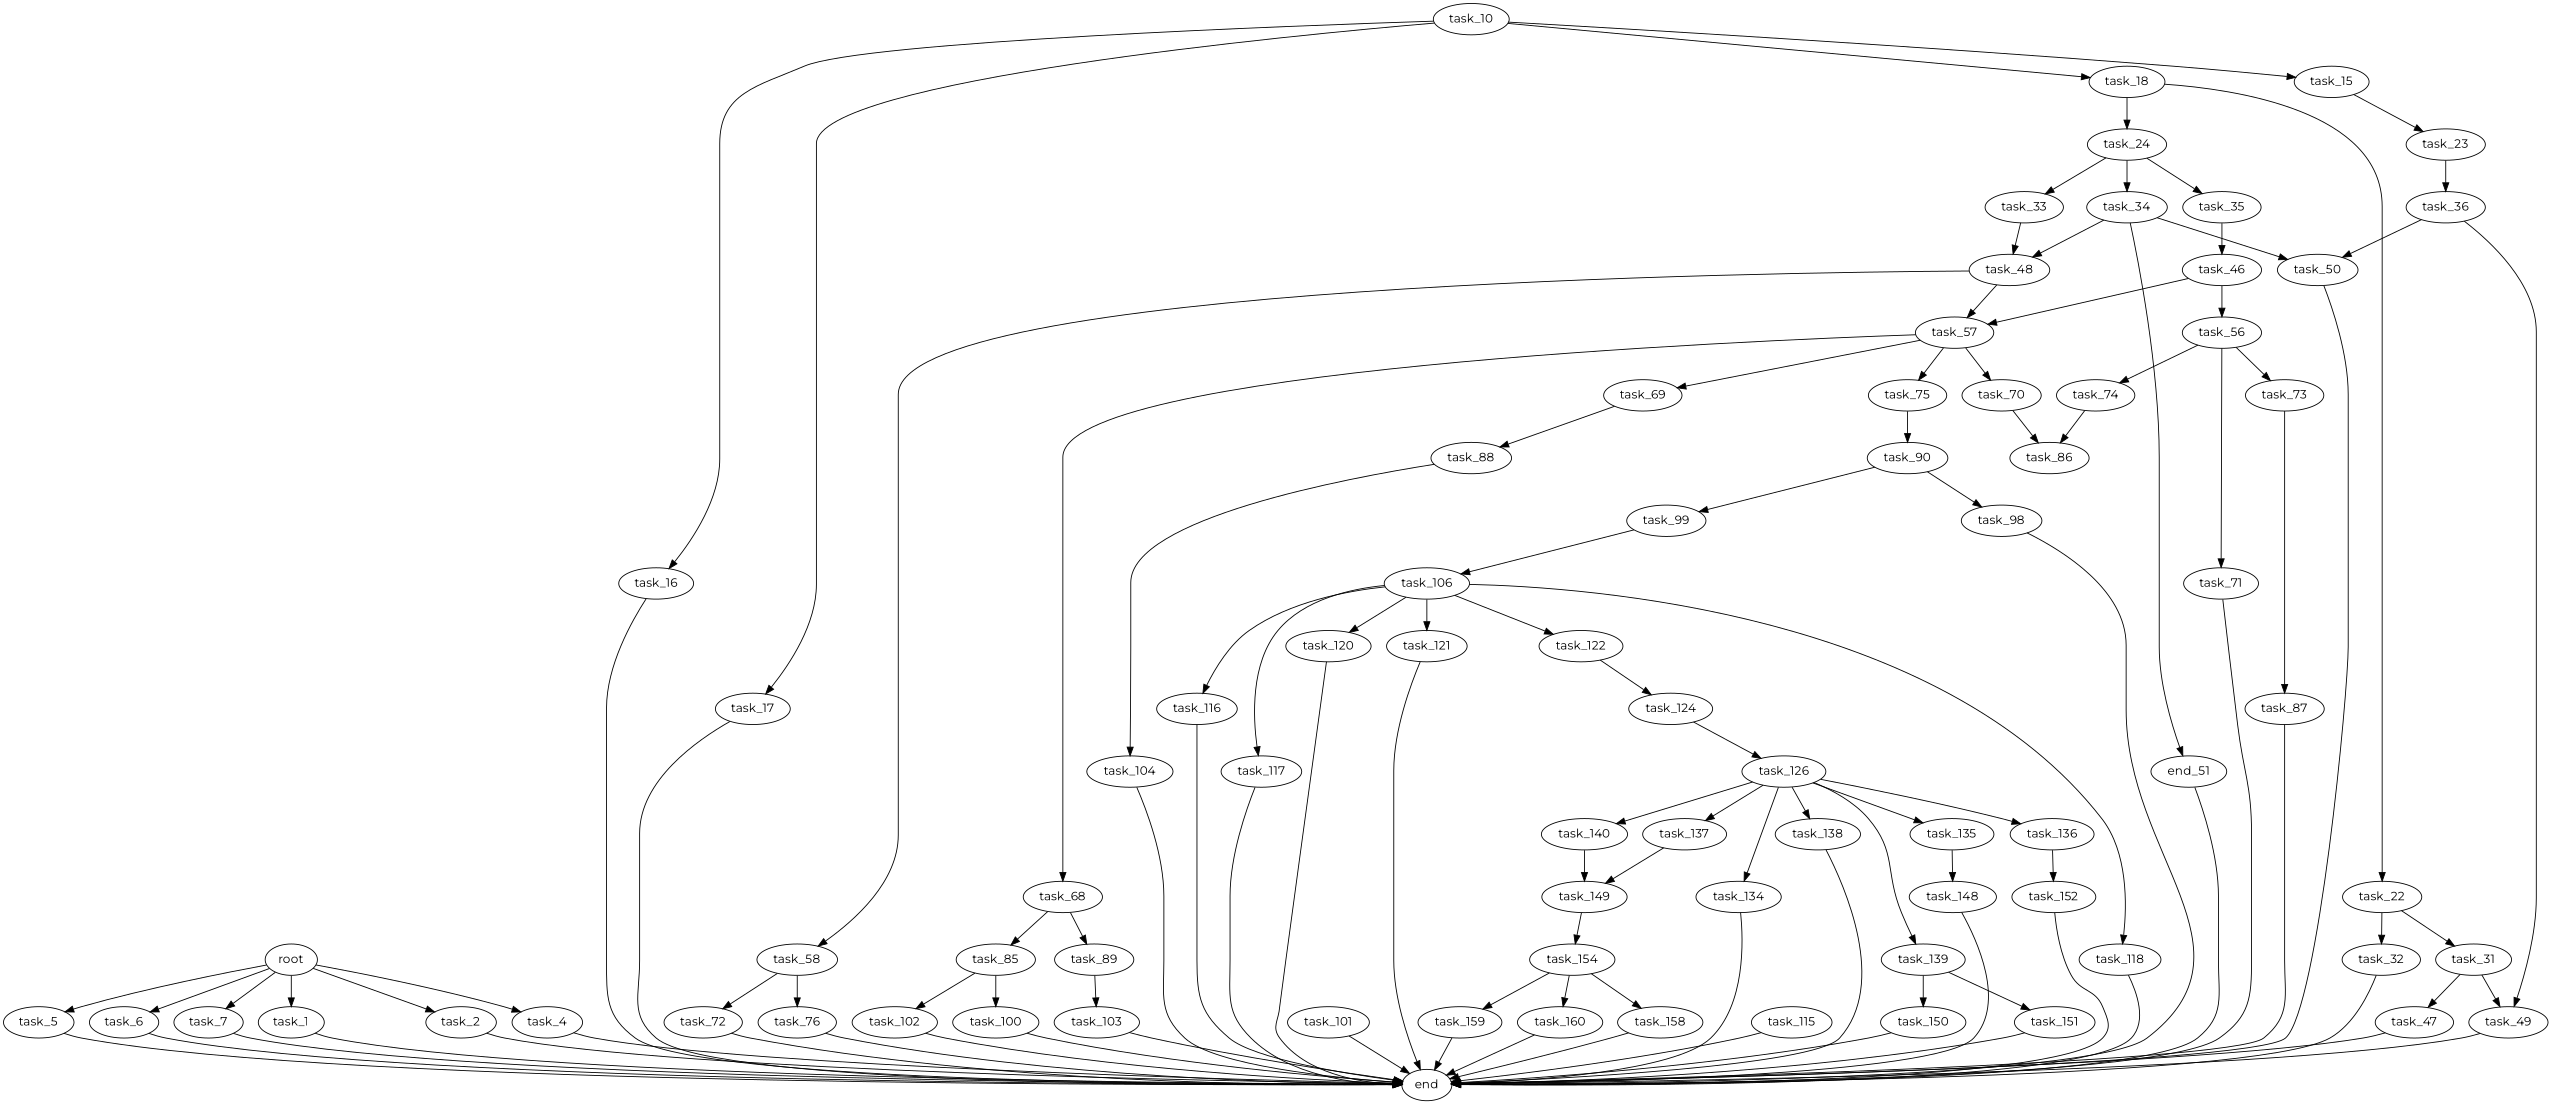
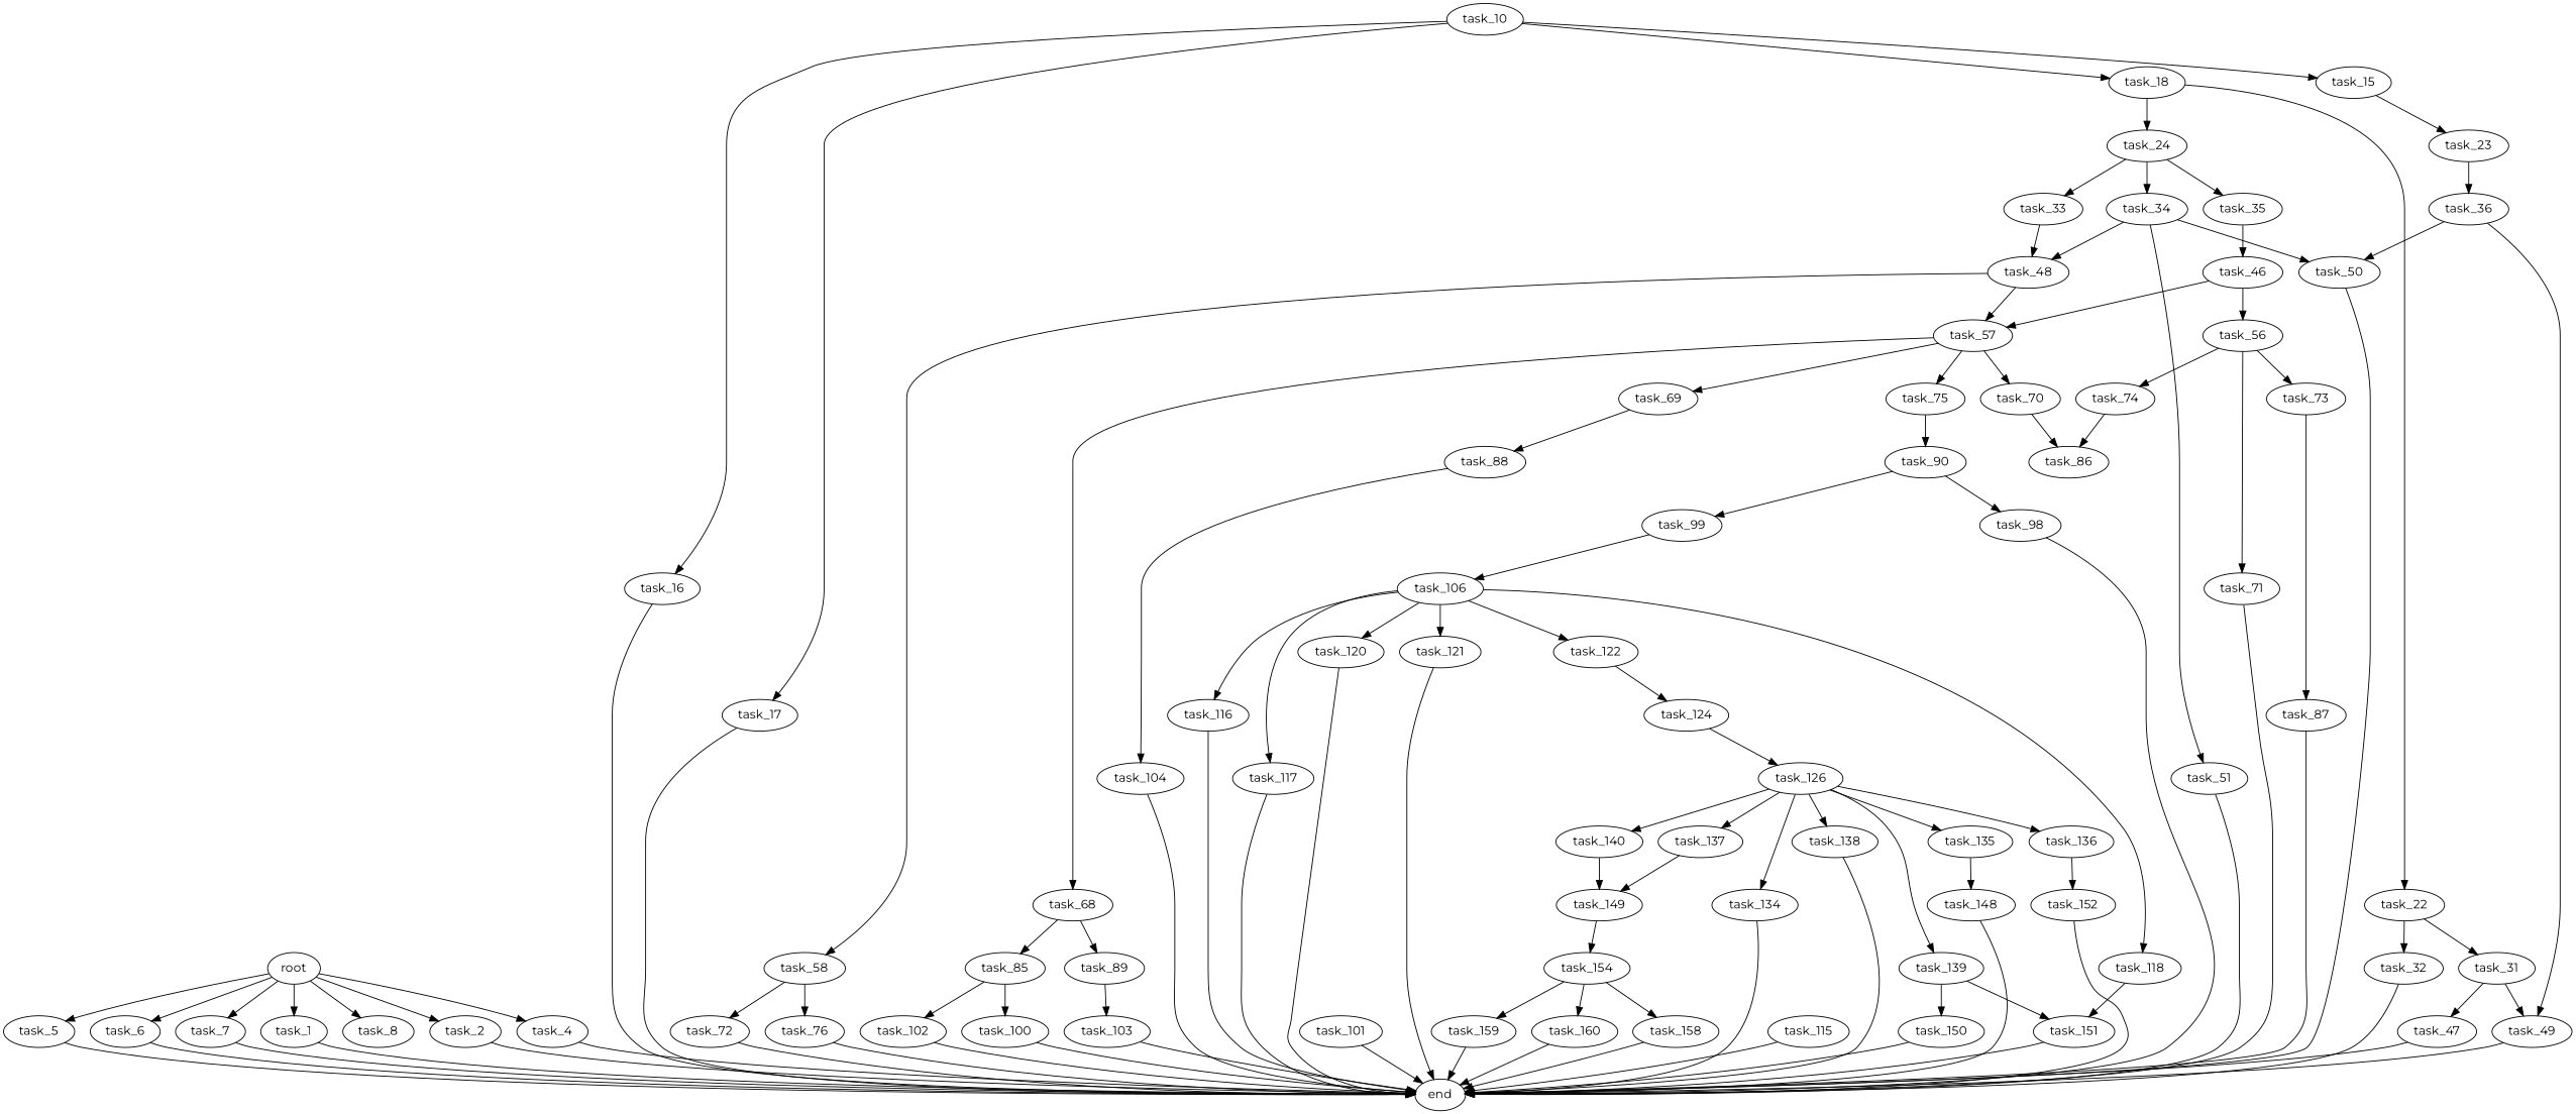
  digraph {
    fontname=Montserrat
    node [fontname=Montserrat]
    edge [fontname=Montserrat]
    root
    task_1
    task_2
    task_4
    task_5
    task_6
    task_7
+   task_8
    end
    task_10
    task_15
    task_16
    task_17
    task_18
    task_23
    task_22
    task_24
    task_36
    task_31
    task_32
    task_33
    task_34
    task_35
    task_47
    task_49
    task_50
    task_48
-   task_51 [label=end_51]
+   task_51
    task_46
    task_57
    task_58
    task_56
    task_71
    task_73
    task_74
    task_68
    task_69
    task_70
    task_75
    task_72
    task_76
    task_87
    task_86
    task_85
    task_89
    task_88
    task_90
    task_100
    task_102
    task_103
    task_104
    task_98
    task_99
    task_101
    task_106
    task_116
    task_117
    task_118
    task_120
    task_121
    task_122
    task_115
    task_124
    task_126
    task_134
    task_135
    task_136
    task_137
    task_138
    task_139
    task_140
    task_148
    task_152
    task_149
    task_150
    task_151
    task_154
    task_158
    task_159
    task_160
    root -> task_1
    root -> task_2
    root -> task_4
    root -> task_5
    root -> task_6
    root -> task_7
+   root -> task_8
    task_1 -> end
    task_2 -> end
    task_4 -> end
    task_5 -> end
    task_6 -> end
    task_7 -> end
    task_10 -> task_15
    task_10 -> task_16
    task_10 -> task_17
    task_10 -> task_18
    task_15 -> task_23
    task_16 -> end
    task_17 -> end
    task_18 -> task_22
    task_18 -> task_24
    task_23 -> task_36
    task_22 -> task_31
    task_22 -> task_32
    task_24 -> task_33
    task_24 -> task_34
    task_24 -> task_35
    task_36 -> task_49
    task_36 -> task_50
    task_31 -> task_47
    task_31 -> task_49
    task_32 -> end
    task_33 -> task_48
    task_34 -> task_50
    task_34 -> task_48
    task_34 -> task_51
    task_35 -> task_46
    task_47 -> end
    task_49 -> end
    task_50 -> end
    task_48 -> task_57
    task_48 -> task_58
    task_51 -> end
    task_46 -> task_57
    task_46 -> task_56
    task_57 -> task_68
    task_57 -> task_69
    task_57 -> task_70
    task_57 -> task_75
    task_58 -> task_72
    task_58 -> task_76
    task_56 -> task_71
    task_56 -> task_73
    task_56 -> task_74
    task_71 -> end
    task_73 -> task_87
    task_74 -> task_86
    task_68 -> task_85
    task_68 -> task_89
    task_69 -> task_88
    task_70 -> task_86
    task_75 -> task_90
    task_72 -> end
    task_76 -> end
    task_87 -> end
    task_85 -> task_100
    task_85 -> task_102
    task_89 -> task_103
    task_88 -> task_104
    task_90 -> task_98
    task_90 -> task_99
    task_100 -> end
    task_102 -> end
    task_103 -> end
    task_104 -> end
    task_98 -> end
    task_99 -> task_106
    task_101 -> end
    task_106 -> task_116
    task_106 -> task_117
    task_106 -> task_118
    task_106 -> task_120
    task_106 -> task_121
    task_106 -> task_122
    task_116 -> end
    task_117 -> end
-   task_118 -> end
+   task_118 -> task_151
    task_120 -> end
    task_121 -> end
    task_122 -> task_124
    task_115 -> end
    task_124 -> task_126
    task_126 -> task_134
    task_126 -> task_135
    task_126 -> task_136
    task_126 -> task_137
    task_126 -> task_138
    task_126 -> task_139
    task_126 -> task_140
    task_134 -> end
    task_135 -> task_148
    task_136 -> task_152
    task_137 -> task_149
    task_138 -> end
    task_139 -> task_150
    task_139 -> task_151
    task_140 -> task_149
    task_148 -> end
    task_152 -> end
    task_149 -> task_154
    task_150 -> end
    task_151 -> end
    task_154 -> task_158
    task_154 -> task_159
    task_154 -> task_160
    task_158 -> end
    task_159 -> end
    task_160 -> end
  }
